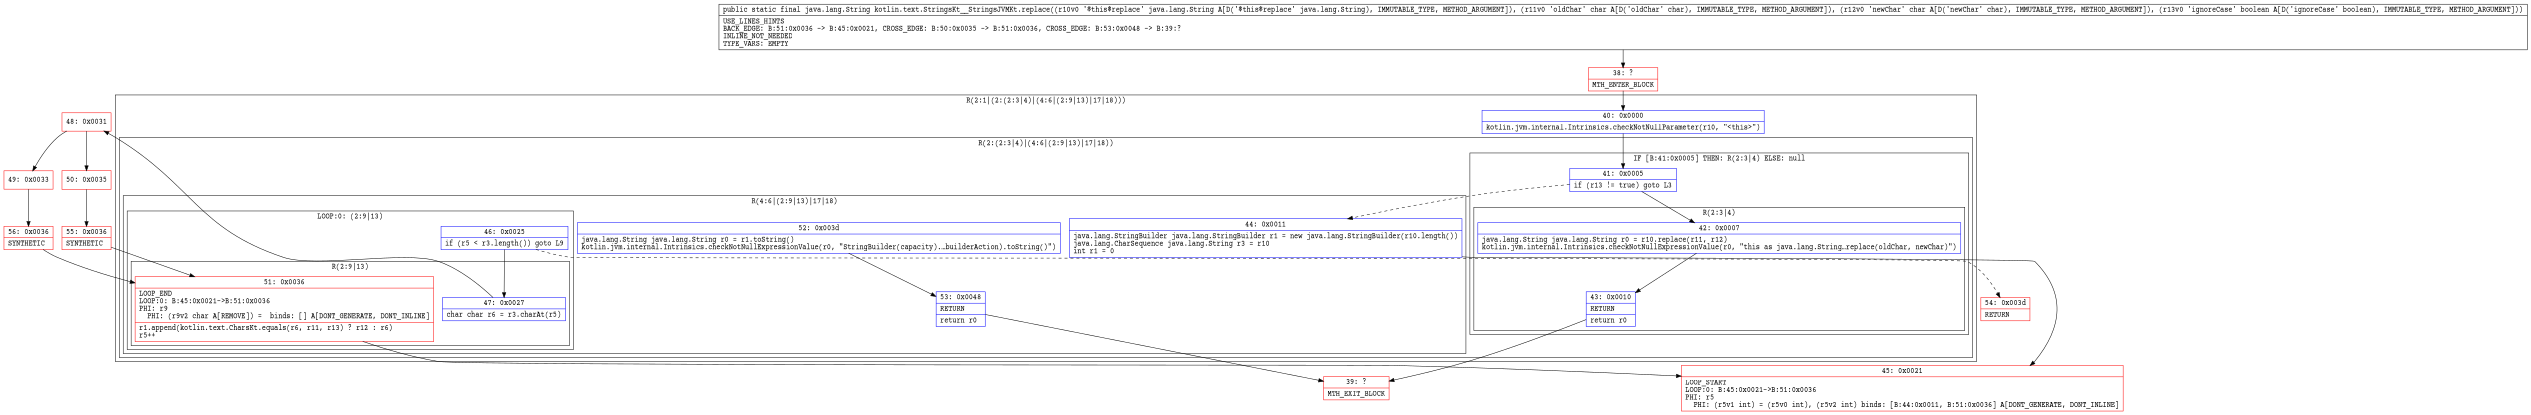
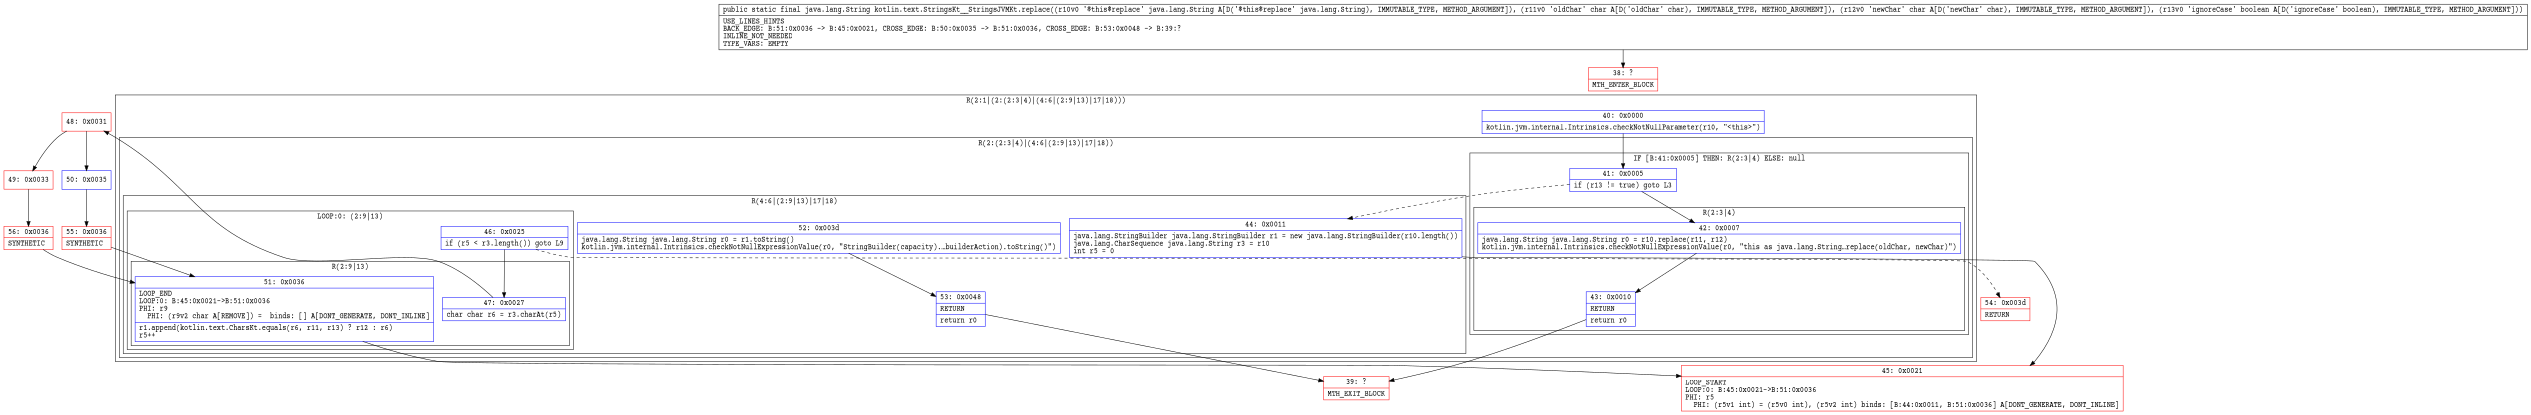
  digraph {
    fontname="Courier Prime"
    node [color=blue fontname="Courier Prime" shape=record]
    edge [fontname="Courier Prime"]
    n1 [label="{42\:\ 0x0007|java.lang.String java.lang.String r0 = r10.replace(r11, r12)\lkotlin.jvm.internal.Intrinsics.checkNotNullExpressionValue(r0, \"this as java.lang.String…replace(oldChar, newChar)\")\l}"]
    n2 [label="{43\:\ 0x0010|RETURN\l|return r0\l}"]
    n3 [label="{41\:\ 0x0005|if (r13 != true) goto L3\l}"]
    n4 [label="{47\:\ 0x0027|char char r6 = r3.charAt(r5)\l}"]
-   n5 [color=red label="{51\:\ 0x0036|LOOP_END\lLOOP:0: B:45:0x0021\-\>B:51:0x0036\lPHI: r9 \l  PHI: (r9v2 char A[REMOVE]) =  binds: [] A[DONT_GENERATE, DONT_INLINE]\l|r1.append(kotlin.text.CharsKt.equals(r6, r11, r13) ? r12 : r6)\lr5++\l}"]
+   n5 [label="{51\:\ 0x0036|LOOP_END\lLOOP:0: B:45:0x0021\-\>B:51:0x0036\lPHI: r9 \l  PHI: (r9v2 char A[REMOVE]) =  binds: [] A[DONT_GENERATE, DONT_INLINE]\l|r1.append(kotlin.text.CharsKt.equals(r6, r11, r13) ? r12 : r6)\lr5++\l}"]
    n6 [label="{46\:\ 0x0025|if (r5 \< r3.length()) goto L9\l}"]
-   n7 [label="{44\:\ 0x0011|java.lang.StringBuilder java.lang.StringBuilder r1 = new java.lang.StringBuilder(r10.length())\ljava.lang.CharSequence java.lang.String r3 = r10\lint r1 = 0\l}"]
+   n7 [label="{44\:\ 0x0011|java.lang.StringBuilder java.lang.StringBuilder r1 = new java.lang.StringBuilder(r10.length())\ljava.lang.CharSequence java.lang.String r3 = r10\lint r5 = 0\l}"]
    n8 [label="{52\:\ 0x003d|java.lang.String java.lang.String r0 = r1.toString()\lkotlin.jvm.internal.Intrinsics.checkNotNullExpressionValue(r0, \"StringBuilder(capacity).…builderAction).toString()\")\l}"]
    n9 [label="{53\:\ 0x0048|RETURN\l|return r0\l}"]
    n10 [label="{40\:\ 0x0000|kotlin.jvm.internal.Intrinsics.checkNotNullParameter(r10, \"\<this\>\")\l}"]
    n11 [color=red label="{39\:\ ?|MTH_EXIT_BLOCK\l}"]
    n12 [color=red label="{48\:\ 0x0031}"]
    n13 [color=red label="{45\:\ 0x0021|LOOP_START\lLOOP:0: B:45:0x0021\-\>B:51:0x0036\lPHI: r5 \l  PHI: (r5v1 int) = (r5v0 int), (r5v2 int) binds: [B:44:0x0011, B:51:0x0036] A[DONT_GENERATE, DONT_INLINE]\l}"]
    n14 [color=red label="{54\:\ 0x003d|RETURN\l}"]
    n15 [color=red label="{49\:\ 0x0033}"]
-   n16 [color=red label="{50\:\ 0x0035}"]
+   n16 [label="{50\:\ 0x0035}"]
    n17 [color=red label="{38\:\ ?|MTH_ENTER_BLOCK\l}"]
    n18 [color=red label="{56\:\ 0x0036|SYNTHETIC\l}"]
    n19 [color=red label="{55\:\ 0x0036|SYNTHETIC\l}"]
    n20 [label="{public static final java.lang.String kotlin.text.StringsKt__StringsJVMKt.replace((r10v0 '$this$replace' java.lang.String A[D('$this$replace' java.lang.String), IMMUTABLE_TYPE, METHOD_ARGUMENT]), (r11v0 'oldChar' char A[D('oldChar' char), IMMUTABLE_TYPE, METHOD_ARGUMENT]), (r12v0 'newChar' char A[D('newChar' char), IMMUTABLE_TYPE, METHOD_ARGUMENT]), (r13v0 'ignoreCase' boolean A[D('ignoreCase' boolean), IMMUTABLE_TYPE, METHOD_ARGUMENT]))  | USE_LINES_HINTS\lBACK_EDGE: B:51:0x0036 \-\> B:45:0x0021, CROSS_EDGE: B:50:0x0035 \-\> B:51:0x0036, CROSS_EDGE: B:53:0x0048 \-\> B:39:?\lINLINE_NOT_NEEDED\lTYPE_VARS: EMPTY\l}" color=""]
    subgraph cluster_1 {
      label="R(2:1|(2:(2:3|4)|(4:6|(2:9|13)|17|18)))"
      n10
      subgraph cluster_2 {
        label="R(2:(2:3|4)|(4:6|(2:9|13)|17|18))"
        subgraph cluster_3 {
          label="IF [B:41:0x0005] THEN: R(2:3|4) ELSE: null"
          n3
          subgraph cluster_4 {
            label="R(2:3|4)"
            n1
            n2
          }
        }
        subgraph cluster_5 {
          label="R(4:6|(2:9|13)|17|18)"
          n7
          n8
          n9
          subgraph cluster_6 {
            label="LOOP:0: (2:9|13)"
            n6
            subgraph cluster_7 {
              label="R(2:9|13)"
              n4
              n5
            }
          }
        }
      }
    }
    n1 -> n2
    n2 -> n11
    n3 -> n1
    n3 -> n7 [style=dashed]
    n4 -> n12
    n5 -> n13
    n6 -> n4
    n6 -> n14 [style=dashed]
    n7 -> n13
    n8 -> n9
    n9 -> n11
    n10 -> n3
    n12 -> n15
    n12 -> n16
    n15 -> n18
    n16 -> n19
-   n17 -> n10
    n18 -> n5
    n19 -> n5
    n20 -> n17
  }
